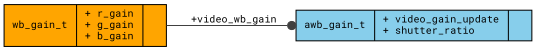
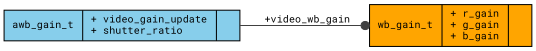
  digraph {
    rankdir=LR
    fontname="Roboto Mono"
    node [color=black fontname="Roboto Mono" fontsize=10 shape=record style=filled]
    n1 [fillcolor=skyblue fontcolor=black height=0.2 label="{awb_gain_t\n|+ video_gain_update\l+ shutter_ratio\l|}" width=0.4]
    n2 [height=0.2 label="{wb_gain_t\n|+ r_gain\l+ g_gain\l+ b_gain\l|}" width=0.4 fillcolor=orange]
-   n2 -> n1 [arrowhead=dot color=grey25 fontname="Roboto Mono" fontsize=10 label=" +video_wb_gain" labelfontname=Helvetica labelfontsize=10 style=solid]
+   n1 -> n2 [arrowhead=dot color=grey25 fontname="Roboto Mono" fontsize=10 label=" +video_wb_gain" labelfontname=Helvetica labelfontsize=10 style=solid]
  }
